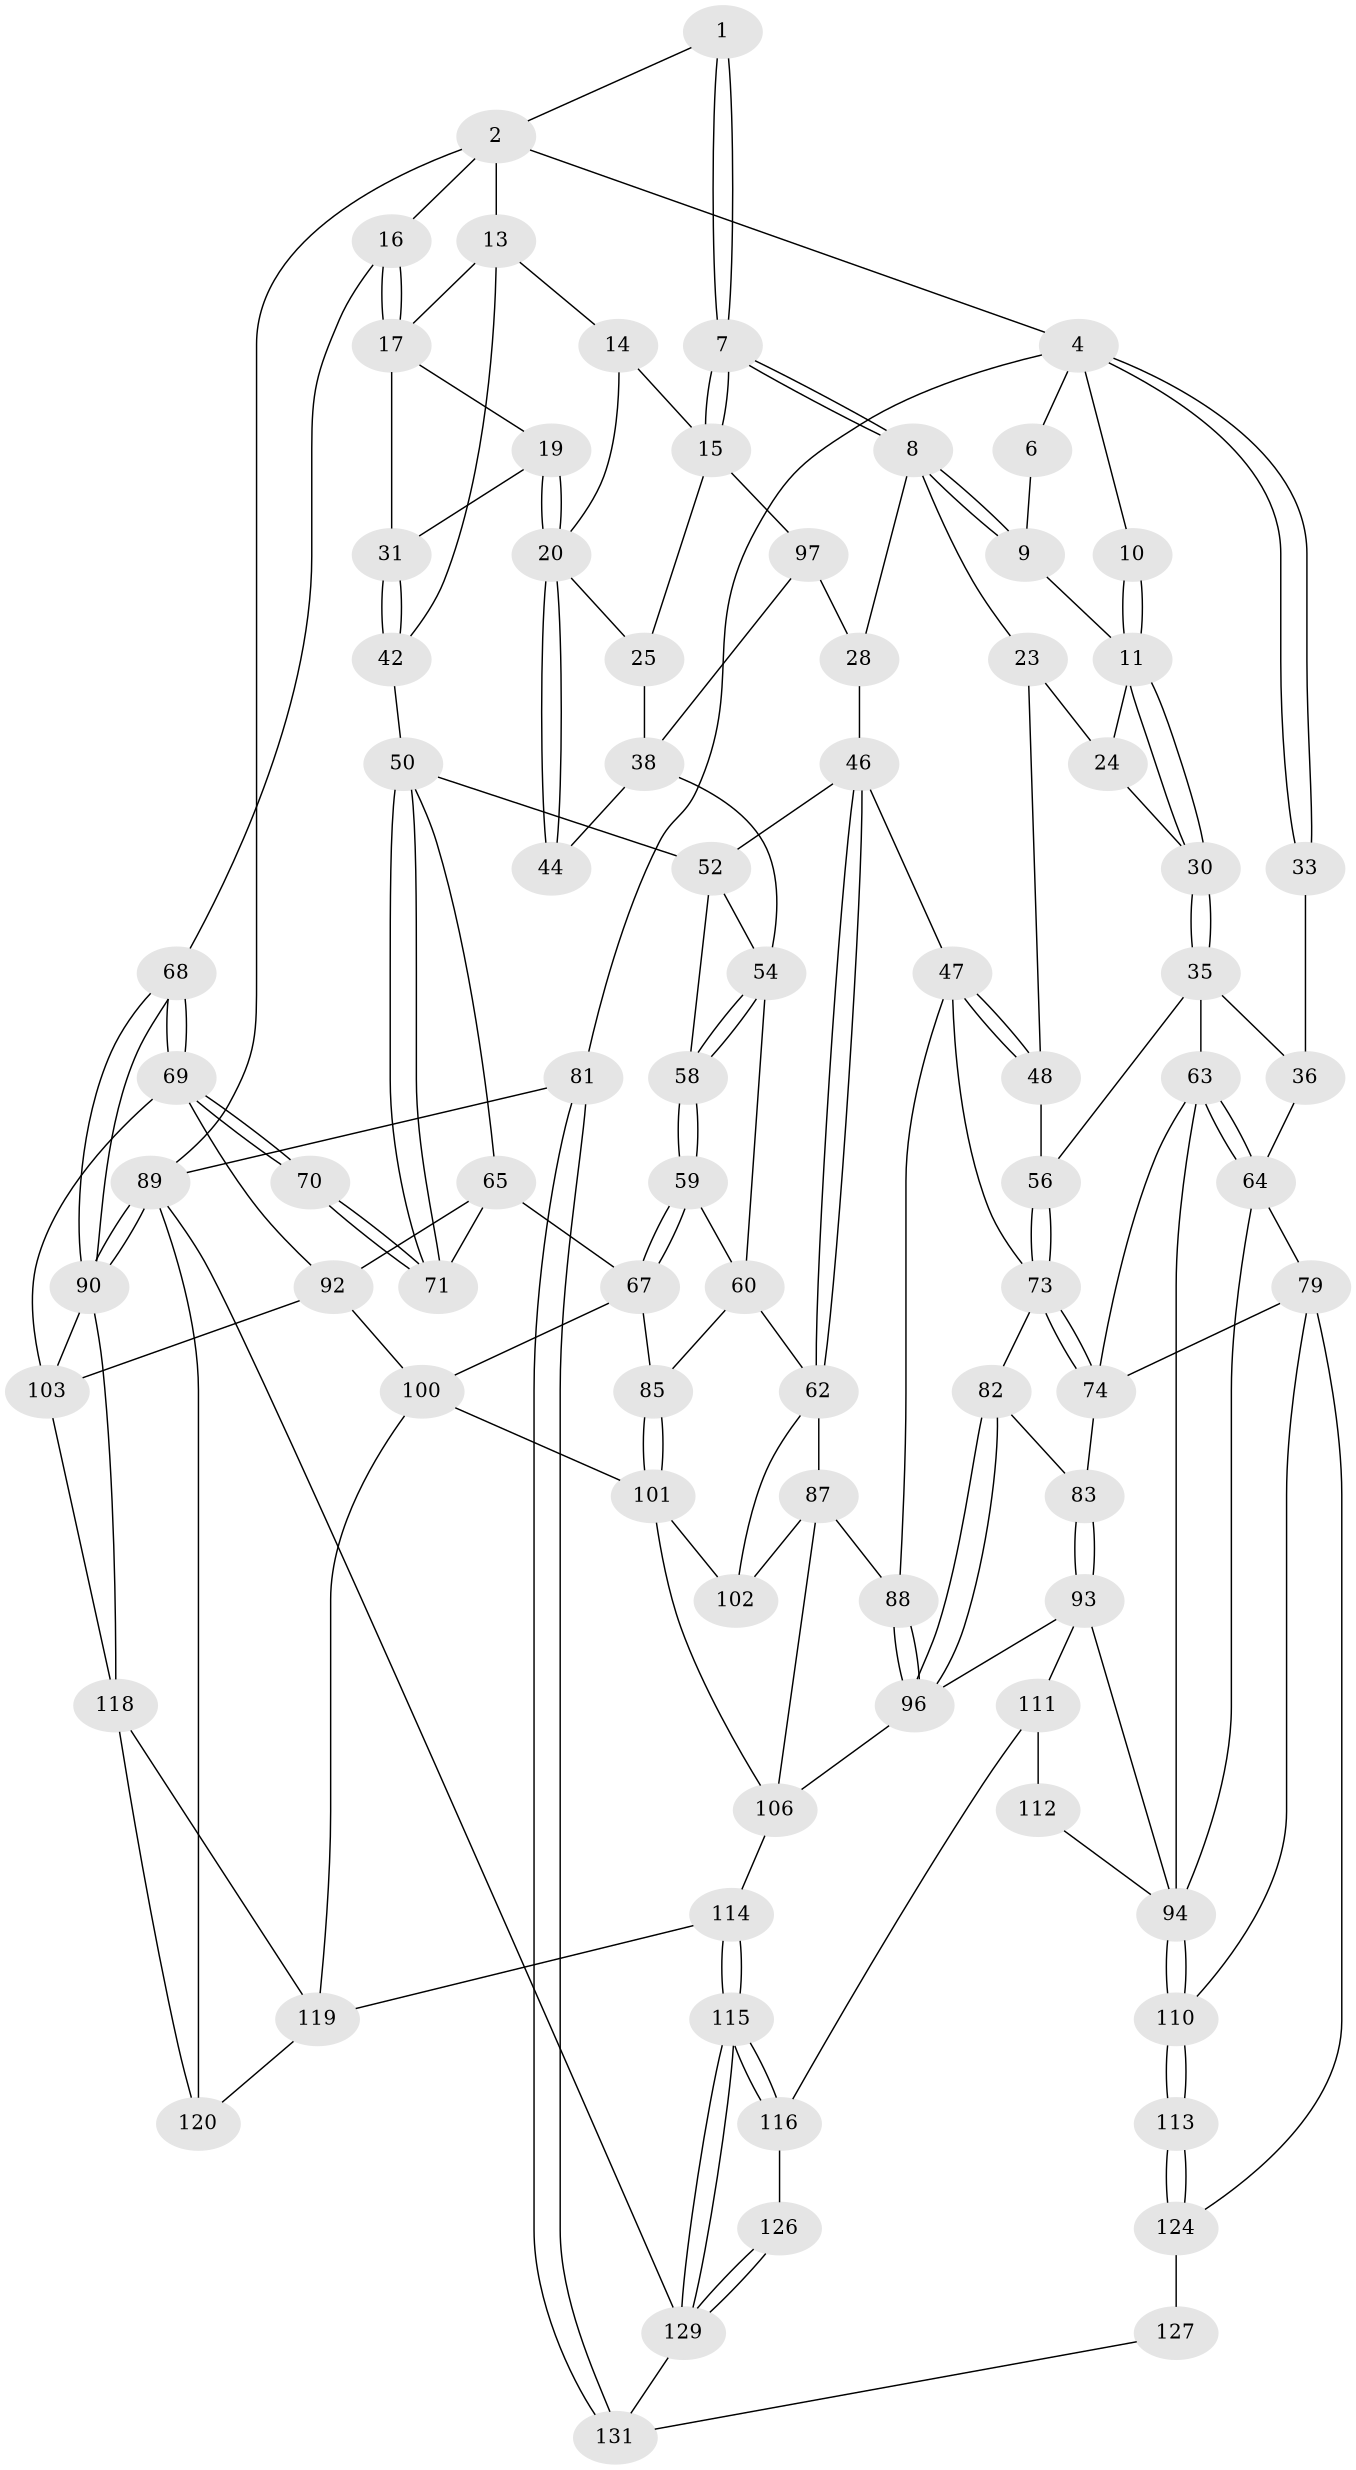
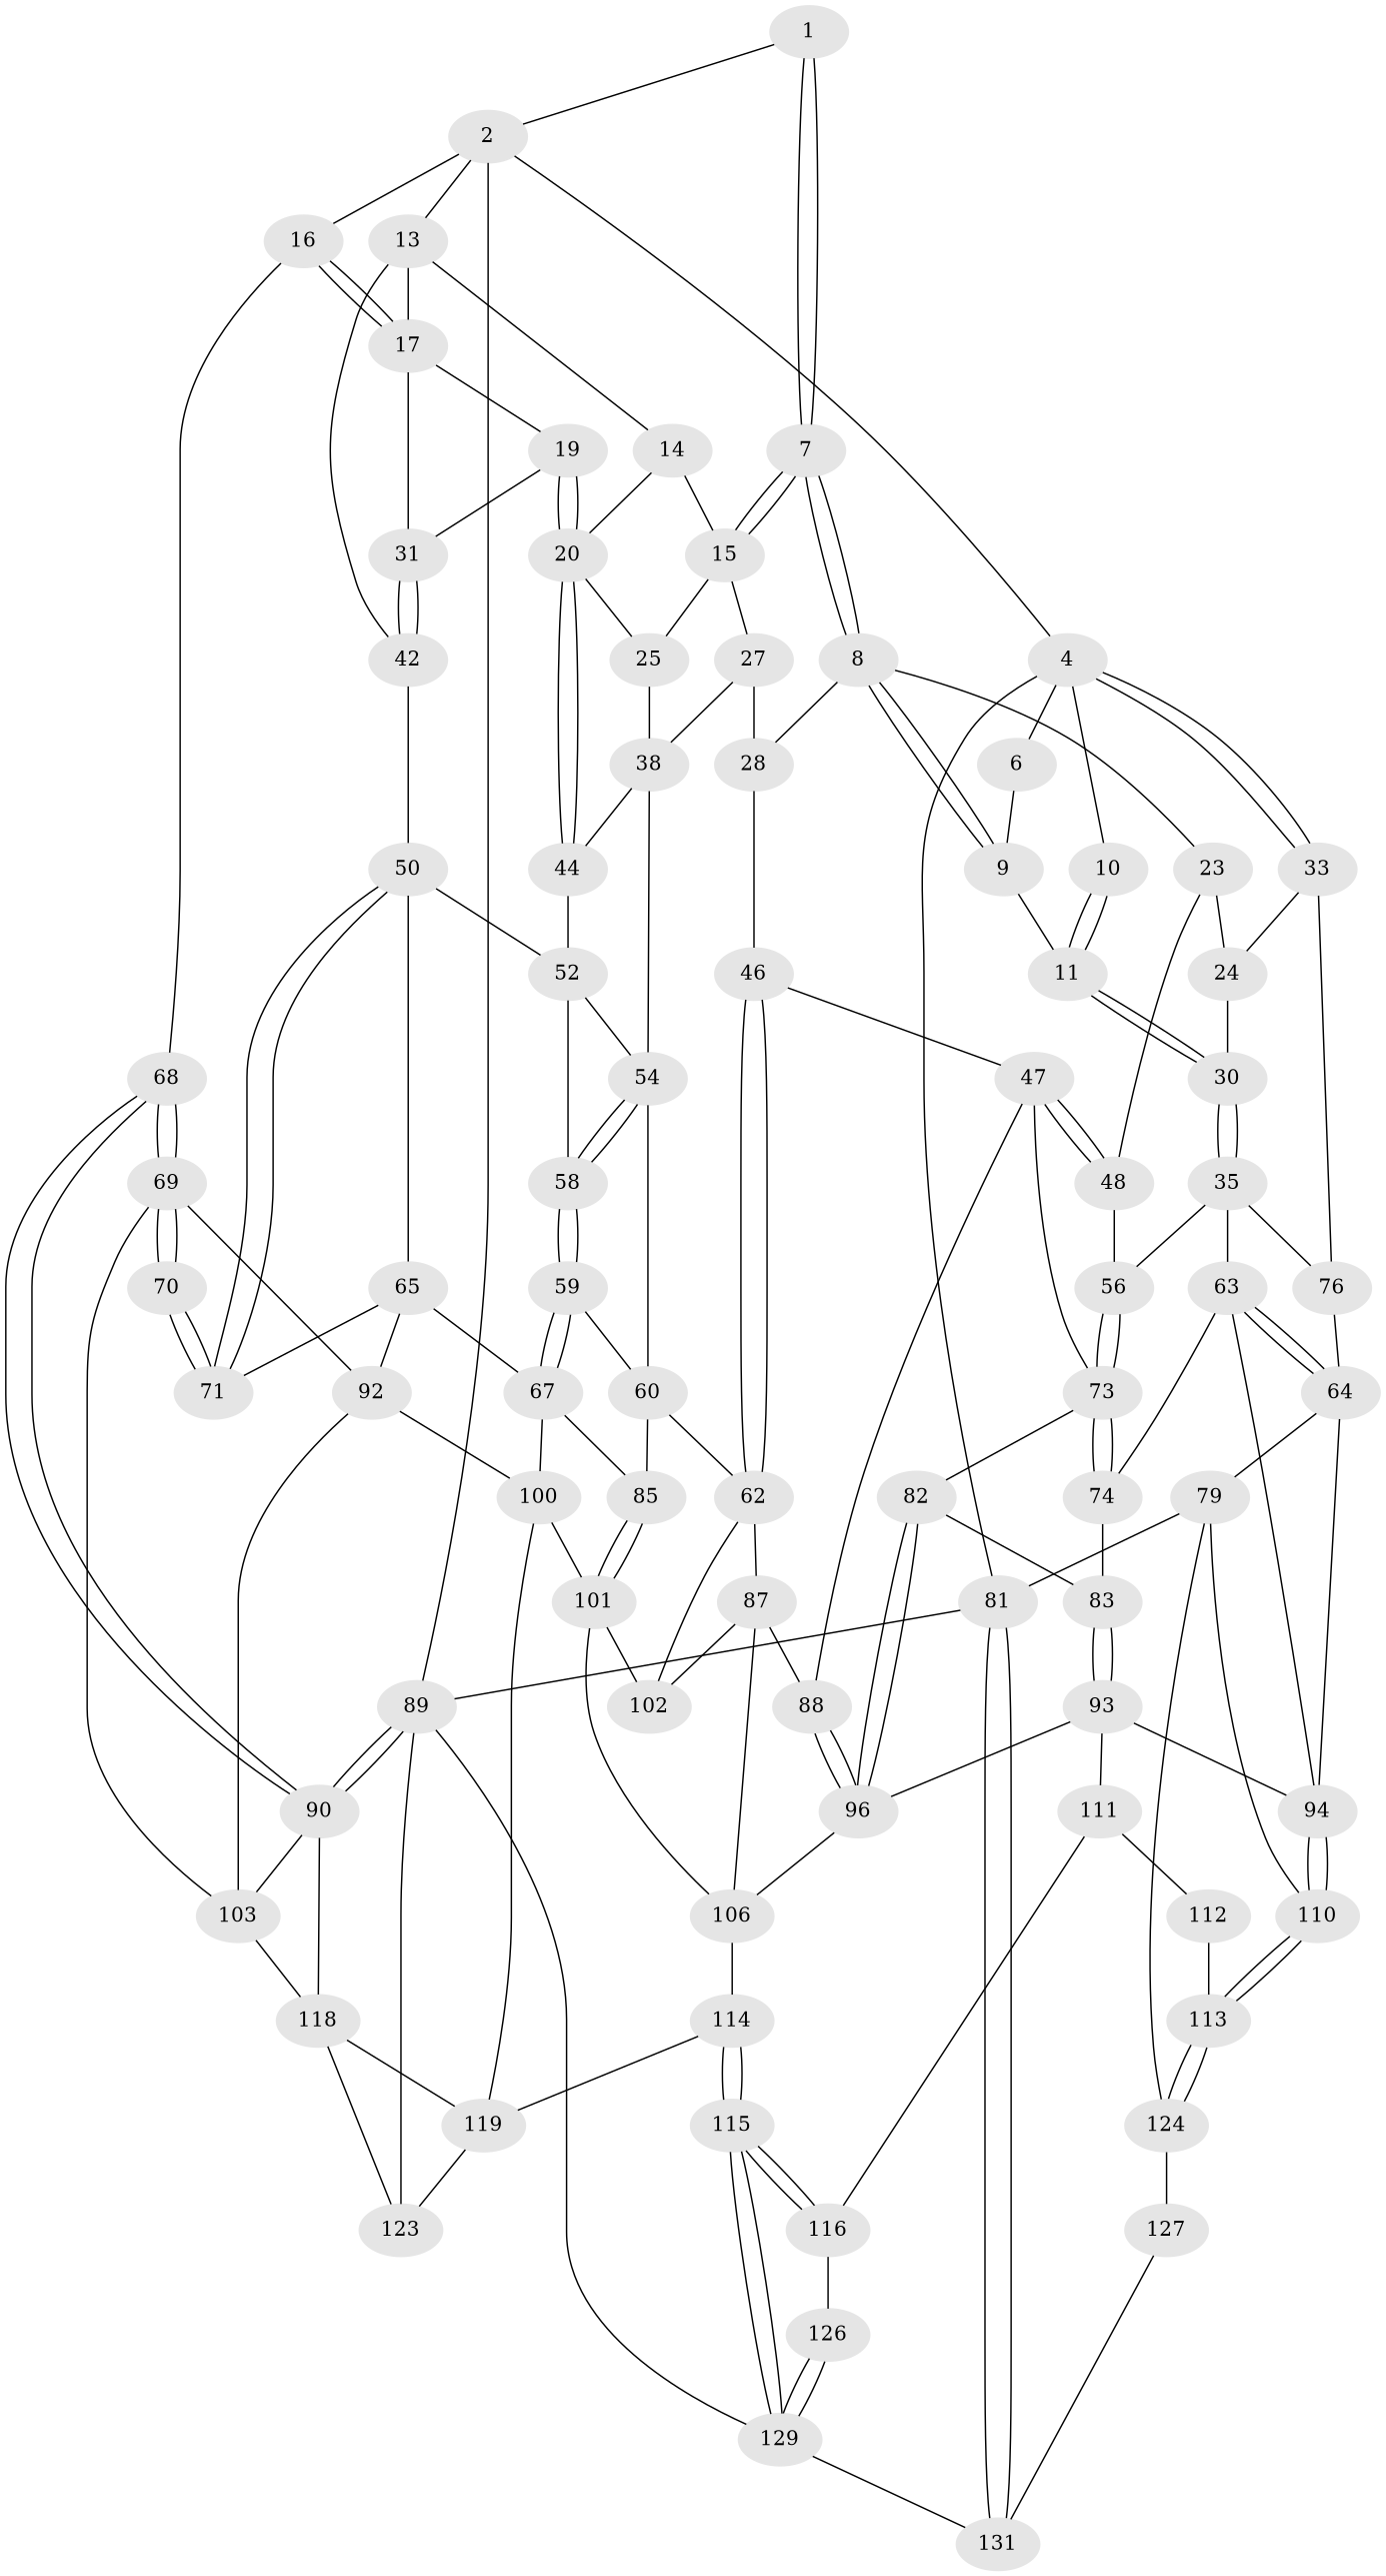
  graph {
    node [color=gray90 style=filled]
    2 [super="+3"]
    1
    7
    4 [super="+5"]
    13
    16 [super="+41"]
    89 [super="+132"]
    8 [super="+22"]
    15 [super="+26"]
    6
    10
    33 [super="+34"]
    81
    14
    17 [super="+18"]
    42 [super="+49"]
    68
    90 [super="+121"]
-   123 [label=120]
+   123
    129 [super="+130"]
    9
    11 [super="+12"]
-   36 [super="+40"]
+   36 [super="+40" label=76]
    131
    23 [super="+43"]
    28 [super="+45"]
    25
-   27 [super="+37" label=97]
+   27 [super="+37"]
    24 [super="+29"]
    48
    46
    30
    35 [super="+57"]
    20 [super="+21"]
    19
    31 [super="+32"]
    44
    38 [super="+39"]
    50 [super="+51"]
    69 [super="+91"]
    52 [super="+53"]
    56
    54 [super="+55"]
    47 [super="+76"]
    62 [super="+86"]
    63 [super="+75"]
    64 [super="+78"]
    73 [super="+77"]
    74
    94 [super="+95"]
    79 [super="+80"]
    58
    60 [super="+61"]
    65 [super="+66"]
    71 [super="+72"]
    88
    87 [super="+105"]
    102
    82
    96 [super="+97"]
    67 [super="+84"]
    92 [super="+99"]
    59
    85
    100 [super="+107"]
    101 [super="+108"]
    106 [super="+109"]
    83
    110
    124 [super="+125"]
    103 [super="+104"]
    119 [super="+120"]
    70
    118 [super="+122"]
    93 [super="+98"]
    113
    127 [super="+128"]
    111 [super="+117"]
    114
    112
    116
    115
    126
    2 -- 4
    2 -- 13
    2 -- 16
    2 -- 89
    1 -- 2
    1 -- 7
    1 -- 7
    7 -- 8
    7 -- 8
    7 -- 15
    7 -- 15
    4 -- 6
    4 -- 10
    4 -- 33
    4 -- 33
    4 -- 81
    13 -- 14
    13 -- 17
    13 -- 42
    16 -- 17
    16 -- 17
    16 -- 68
    89 -- 90
    89 -- 90
    89 -- 123
    89 -- 129
    8 -- 9
    8 -- 9
    8 -- 23
    8 -- 28
    15 -- 25
    15 -- 27
    6 -- 9
    10 -- 11
    10 -- 11
    33 -- 36 [weight=2]
    81 -- 89
    81 -- 131
    81 -- 131
    14 -- 15
    14 -- 20
    17 -- 19
    17 -- 31
    42 -- 50
    68 -- 90
    68 -- 90
    68 -- 69
    68 -- 69
    90 -- 103
    90 -- 118
    129 -- 131
    9 -- 11
-   11 -- 24
+   33 -- 24
    11 -- 30
    11 -- 30
    36 -- 64
    23 -- 24 [weight=2]
    23 -- 48
    28 -- 46
    25 -- 38
    27 -- 28 [weight=2]
    27 -- 38
    24 -- 30
    48 -- 56
    46 -- 47
    46 -- 62
    46 -- 62
    30 -- 35
    30 -- 35
    35 -- 36
    35 -- 56
    35 -- 63
    20 -- 25
    20 -- 44
    20 -- 44
    19 -- 20
    19 -- 20
    19 -- 31
    31 -- 42 [weight=2]
    31 -- 42
-   46 -- 52
+   44 -- 52
    38 -- 44
    38 -- 54
    50 -- 52
    50 -- 65
    50 -- 71
    50 -- 71
    69 -- 92
    69 -- 103
    69 -- 70
    69 -- 70
    52 -- 54
    52 -- 58
    56 -- 73
    56 -- 73
    54 -- 58
    54 -- 58
    54 -- 60
    47 -- 48
    47 -- 48
    47 -- 73
    47 -- 88
    62 -- 87
    62 -- 102
    63 -- 64
    63 -- 64
    63 -- 74
    63 -- 94
    64 -- 94
    64 -- 79
    73 -- 74
    73 -- 74
    73 -- 82
    74 -- 83
    94 -- 110
    94 -- 110
-   79 -- 74
+   79 -- 81
    79 -- 110
    79 -- 124
    58 -- 59
    58 -- 59
    60 -- 62
    60 -- 85
    65 -- 71
    65 -- 67
    65 -- 92
    88 -- 96
    88 -- 96
    87 -- 88
    87 -- 102
    87 -- 106
    82 -- 96
    82 -- 96
    82 -- 83
    96 -- 106
    67 -- 85
    67 -- 100
    92 -- 100
    92 -- 103
    59 -- 60
    59 -- 67
    59 -- 67
    85 -- 101
    85 -- 101
    100 -- 101
    100 -- 119
    101 -- 102
    101 -- 106
    106 -- 114
    83 -- 93
    83 -- 93
    110 -- 113
    110 -- 113
    124 -- 127 [weight=2]
    103 -- 118
    119 -- 123
    70 -- 71 [weight=2]
    70 -- 71
    118 -- 123
    118 -- 119
    93 -- 94
    93 -- 96
    93 -- 111
    113 -- 124
    113 -- 124
    127 -- 131
    111 -- 112 [weight=2]
    111 -- 116
    114 -- 119
    114 -- 115
    114 -- 115
-   112 -- 94
+   112 -- 113
    116 -- 126
    115 -- 129
    115 -- 129
    115 -- 116
    115 -- 116
    126 -- 129
    126 -- 129
  }
